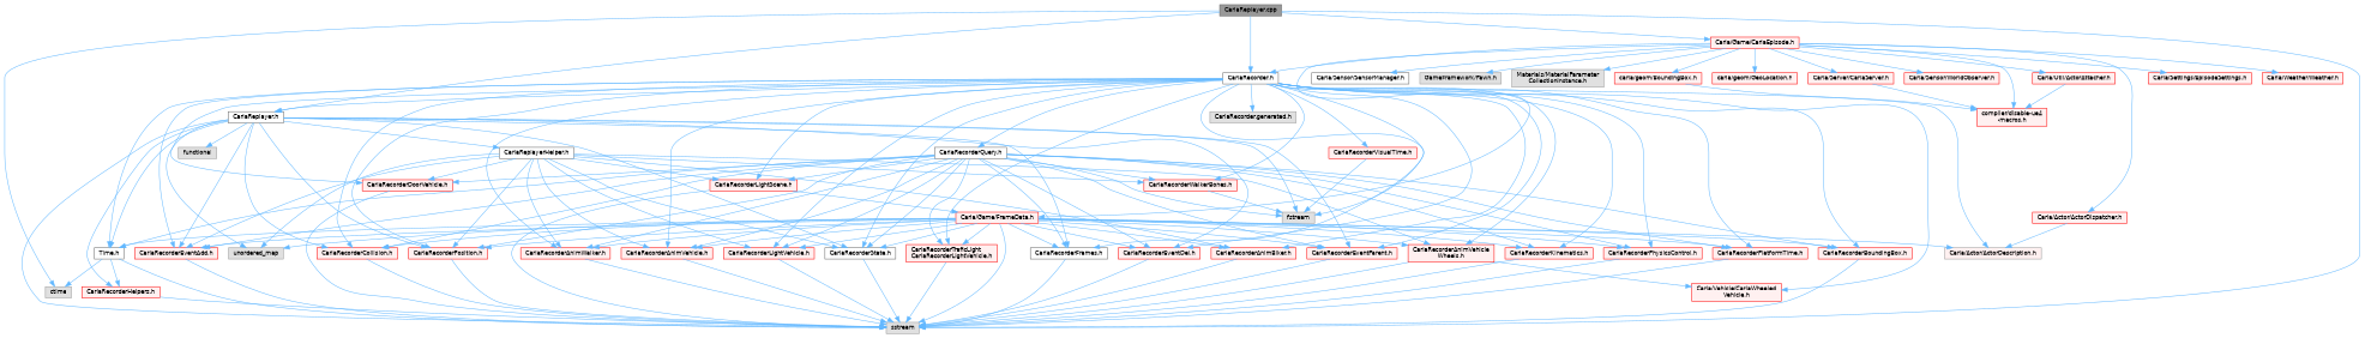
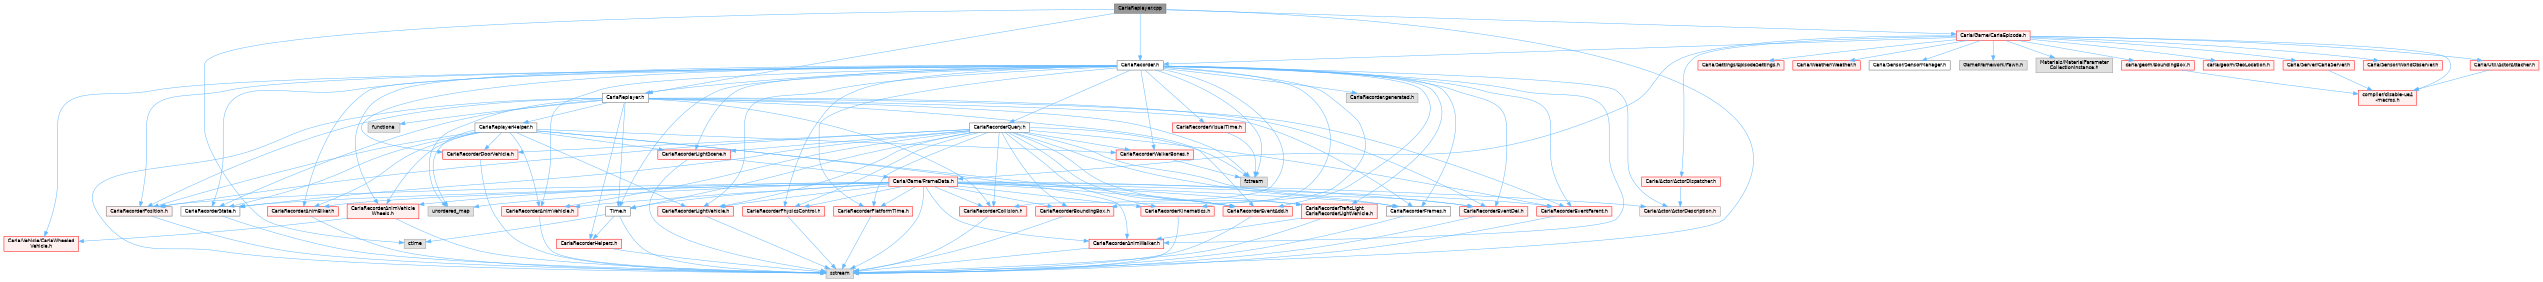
  digraph {
    node [color=red fillcolor="#FFF0F0" fontname=Helvetica fontsize=10 shape=box style=filled]
    edge [color=steelblue1 fontname=Helvetica fontsize=10 labelfontname=Helvetica labelfontsize=10 style=solid]
    n1 [color=gray40 fillcolor=grey60 fontcolor=black height=0.2 label="CarlaReplayer.cpp" width=0.4]
    n2 [color=grey40 fillcolor=white height=0.2 label="CarlaReplayer.h" width=0.4]
    n3 [color=grey60 fillcolor="#E0E0E0" height=0.2 label=sstream width=0.4]
    n4 [color=grey60 fillcolor="#E0E0E0" height=0.2 label=ctime width=0.4]
    n5 [color=grey40 fillcolor=white height=0.2 label="CarlaRecorder.h" width=0.4]
    n6 [height=0.2 label="Carla/Game/CarlaEpisode.h" width=0.4]
    n7 [color=grey60 fillcolor="#E0E0E0" height=0.2 label=fstream width=0.4]
    n8 [color=grey60 fillcolor="#E0E0E0" height=0.2 label=unordered_map width=0.4]
    n9 [color=grey60 fillcolor="#E0E0E0" height=0.2 label=functional width=0.4]
    n10 [color=grey40 fillcolor=white height=0.2 label="Time.h" width=0.4]
    n11 [height=0.2 label="CarlaRecorderHelpers.h" width=0.4]
    n12 [color=grey40 fillcolor=white height=0.2 label="CarlaRecorderFrames.h" width=0.4]
    n13 [height=0.2 label="CarlaRecorderEventAdd.h" width=0.4]
    n14 [height=0.2 label="CarlaRecorderEventDel.h" width=0.4]
    n15 [height=0.2 label="CarlaRecorderEventParent.h" width=0.4]
    n16 [height=0.2 label="CarlaRecorderCollision.h" width=0.4]
-   n17 [height=0.2 label="CarlaRecorderPosition.h" width=0.4]
+   n17 [color=grey40 height=0.2 label="CarlaRecorderPosition.h" width=0.4]
    n18 [color=grey40 fillcolor=white height=0.2 label="CarlaRecorderState.h" width=0.4]
    n19 [color=grey40 fillcolor=white height=0.2 label="CarlaReplayerHelper.h" width=0.4]
    n20 [height=0.2 label="CarlaRecorderAnimBiker.h" width=0.4]
    n21 [height=0.2 label="CarlaRecorderAnimWalker.h" width=0.4]
    n22 [height=0.2 label="CarlaRecorderAnimVehicle.h" width=0.4]
    n23 [height=0.2 label="CarlaRecorderAnimVehicle\lWheels.h" width=0.4]
    n24 [height=0.2 label="CarlaRecorderLightVehicle.h" width=0.4]
    n25 [height=0.2 label="CarlaRecorderLightScene.h" width=0.4]
    n26 [height=0.2 label="CarlaRecorderDoorVehicle.h" width=0.4]
    n27 [height=0.2 label="CarlaRecorderWalkerBones.h" width=0.4]
    n28 [height=0.2 label="Carla/Vehicle/CarlaWheeled\lVehicle.h" width=0.4]
    n29 [color=grey60 height=0.2 label="Carla/Actor/ActorDescription.h" width=0.4]
    n30 [height=0.2 label="CarlaRecorderTraficLight\lCarlaRecorderLightVehicle.h" width=0.4]
    n31 [height=0.2 label="CarlaRecorderPhysicsControl.h" width=0.4]
    n32 [height=0.2 label="CarlaRecorderPlatformTime.h" width=0.4]
    n33 [height=0.2 label="CarlaRecorderBoundingBox.h" width=0.4]
    n34 [height=0.2 label="CarlaRecorderKinematics.h" width=0.4]
    n35 [color=grey40 fillcolor=white height=0.2 label="CarlaRecorderQuery.h" width=0.4]
    n36 [height=0.2 label="CarlaRecorderVisualTime.h" width=0.4]
    n37 [color=grey60 fillcolor="#E0E0E0" height=0.2 label="CarlaRecorder.generated.h" width=0.4]
    n38 [height=0.2 label="Carla/Actor/ActorDispatcher.h" width=0.4]
    n39 [height=0.2 label="Carla/Sensor/WorldObserver.h" width=0.4]
    n40 [height=0.2 label="Carla/Server/CarlaServer.h" width=0.4]
    n41 [height=0.2 label="compiler/disable-ue4\l-macros.h" width=0.4]
    n42 [height=0.2 label="Carla/Settings/EpisodeSettings.h" width=0.4]
    n43 [height=0.2 label="Carla/Util/ActorAttacher.h" width=0.4]
    n44 [height=0.2 label="Carla/Weather/Weather.h" width=0.4]
    n45 [height=0.2 label="Carla/Game/FrameData.h" width=0.4]
    n46 [color=grey40 fillcolor=white height=0.2 label="Carla/Sensor/SensorManager.h" width=0.4]
    n47 [color=grey60 fillcolor="#E0E0E0" height=0.2 label="GameFramework/Pawn.h" width=0.4]
    n48 [color=grey60 fillcolor="#E0E0E0" height=0.2 label="Materials/MaterialParameter\lCollectionInstance.h" width=0.4]
    n49 [height=0.2 label="carla/geom/BoundingBox.h" width=0.4]
    n50 [height=0.2 label="carla/geom/GeoLocation.h" width=0.4]
    n1 -> n2
    n1 -> n3
    n1 -> n4
    n1 -> n5
    n1 -> n6
    n2 -> n3
    n2 -> n7
    n2 -> n8
    n2 -> n9
    n2 -> n10
    n2 -> n11
    n2 -> n12
    n2 -> n13
    n2 -> n14
    n2 -> n15
    n2 -> n16
    n2 -> n17
    n2 -> n18
    n2 -> n19
    n5 -> n2
    n5 -> n7
    n5 -> n10
    n5 -> n12
    n5 -> n13
    n5 -> n14
    n5 -> n15
    n5 -> n16
    n5 -> n17
    n5 -> n18
    n5 -> n20
    n5 -> n21
    n5 -> n22
    n5 -> n23
    n5 -> n24
    n5 -> n25
    n5 -> n26
    n5 -> n27
    n5 -> n28
    n5 -> n29
    n5 -> n30
    n5 -> n31
    n5 -> n32
    n5 -> n33
    n5 -> n34
    n5 -> n35
    n5 -> n36
    n5 -> n37
    n6 -> n5
    n6 -> n38
    n6 -> n39
    n6 -> n40
    n6 -> n41
    n6 -> n42
    n6 -> n43
    n6 -> n44
    n6 -> n45
    n6 -> n46
    n6 -> n47
    n6 -> n48
    n6 -> n49
    n6 -> n50
    n10 -> n3
    n10 -> n4
    n10 -> n11
    n11 -> n3
    n12 -> n3
    n13 -> n3
    n14 -> n3
    n15 -> n3
    n16 -> n3
    n17 -> n3
    n18 -> n3
    n19 -> n8
    n19 -> n13
    n19 -> n17
    n19 -> n18
    n19 -> n20
    n19 -> n21
    n19 -> n22
    n19 -> n23
    n19 -> n24
    n19 -> n25
    n19 -> n26
    n19 -> n27
    n20 -> n3
    n21 -> n3
    n22 -> n3
    n23 -> n3
    n23 -> n28
    n24 -> n3
    n25 -> n3
    n25 -> n45
    n26 -> n3
    n27 -> n7
    n30 -> n3
    n31 -> n3
    n32 -> n3
    n33 -> n3
    n34 -> n3
    n35 -> n7
    n35 -> n10
    n35 -> n12
    n35 -> n13
    n35 -> n14
    n35 -> n15
    n35 -> n16
    n35 -> n17
    n35 -> n18
-   n35 -> n21
+   n30 -> n21
    n35 -> n22
    n35 -> n24
    n35 -> n25
    n35 -> n26
    n35 -> n27
    n35 -> n30
    n35 -> n31
    n35 -> n32
    n35 -> n33
    n35 -> n34
    n36 -> n7
    n38 -> n29
    n40 -> n41
    n43 -> n41
    n45 -> n3
    n45 -> n8
    n45 -> n10
    n45 -> n12
    n45 -> n13
    n45 -> n14
    n45 -> n15
    n45 -> n16
    n45 -> n17
    n45 -> n18
    n45 -> n20
    n45 -> n21
    n45 -> n22
    n45 -> n23
    n45 -> n24
    n45 -> n29
    n45 -> n30
    n45 -> n31
    n45 -> n32
    n45 -> n33
    n45 -> n34
    n49 -> n41
  }
